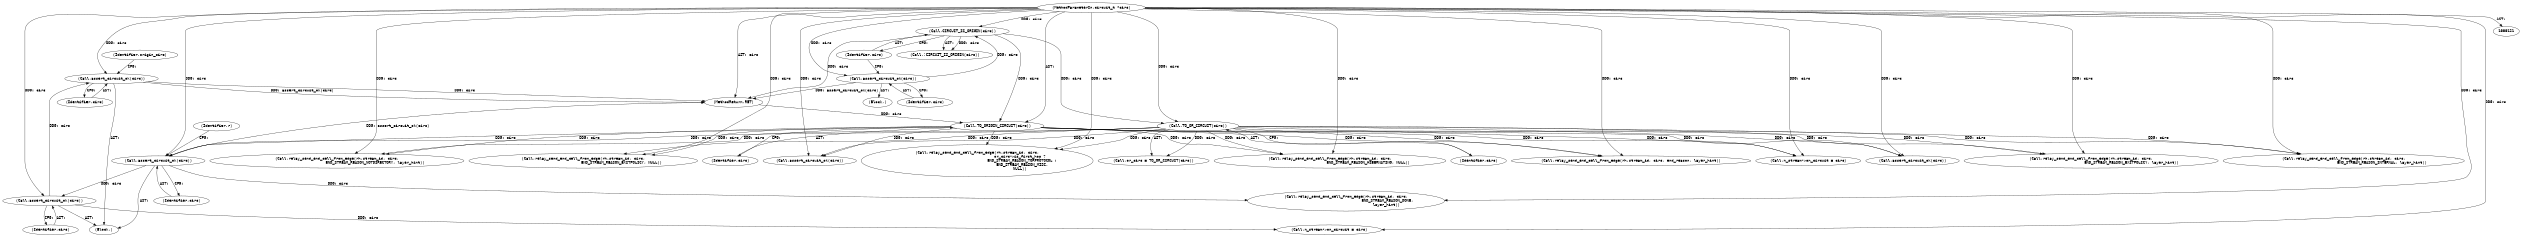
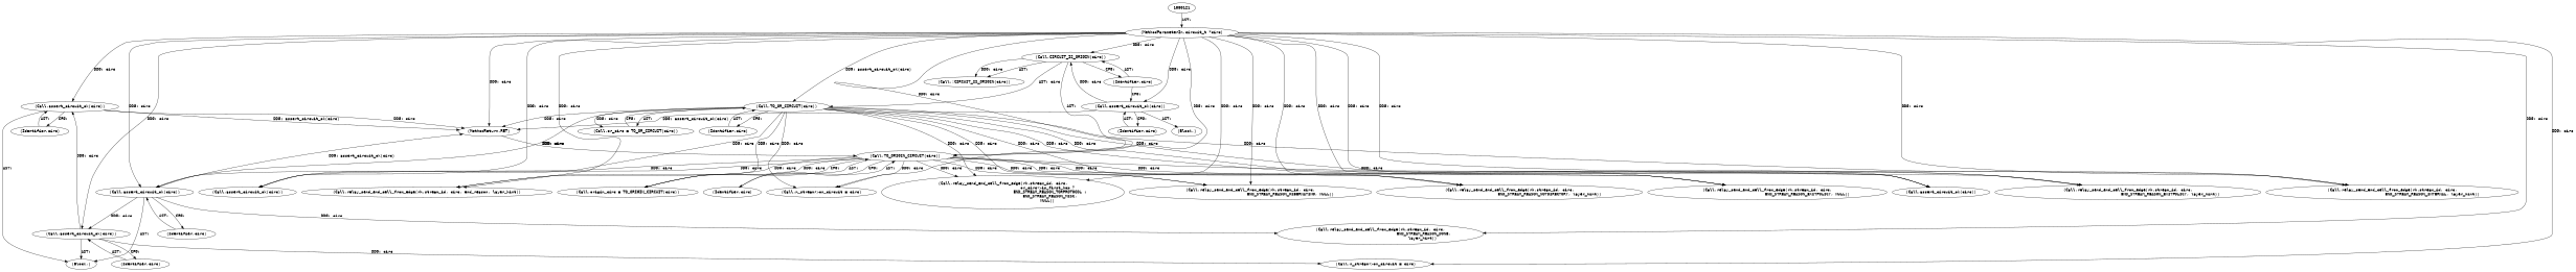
  digraph {
    fontname="DejaVu Sans Mono"
    node [fontname="DejaVu Sans Mono"]
    edge [fontname="DejaVu Sans Mono"]
    n1 [label="(Call,assert_circuit_ok(circ))"]
    n2 [label="(MethodReturn,RET)"]
    n3 [label="(Identifier,circ)"]
    n4 [label="(Block,)"]
    n5 [label="(Call,TO_ORIGIN_CIRCUIT(circ))"]
    n6 [label="(MethodParameterIn,circuit_t *circ)"]
    n7 [label="(Call,assert_circuit_ok(circ))"]
    n8 [label="(Call,assert_circuit_ok(circ))"]
    n9 [label="(Call,CIRCUIT_IS_ORIGIN(circ))"]
    n10 [label="(Call,assert_circuit_ok(circ))"]
    n11 [label="(Call,TO_OR_CIRCUIT(circ))"]
    n12 [label="(Call,relay_send_end_cell_from_edge(rh.stream_id, circ,\n                                     END_STREAM_REASON_DONE,\n                                    layer_hint))"]
    n13 [label="(Call,n_stream->on_circuit = circ)"]
    n14 [label="(Call,relay_send_end_cell_from_edge(rh.stream_id, circ,\n                                  END_STREAM_REASON_HIBERNATING, NULL))"]
    n15 [label="(Call,assert_circuit_ok(circ))"]
    n16 [label="(Call,relay_send_end_cell_from_edge(rh.stream_id, circ,\n                                  END_STREAM_REASON_NOTDIRECTORY, layer_hint))"]
    n17 [label="(Call,relay_send_end_cell_from_edge(rh.stream_id, circ,\n                                    END_STREAM_REASON_EXITPOLICY, layer_hint))"]
    n18 [label="(Call,relay_send_end_cell_from_edge(rh.stream_id, circ, end_reason, layer_hint))"]
    n19 [label="(Call,n_stream->on_circuit = circ)"]
    n20 [label="(Call,relay_send_end_cell_from_edge(rh.stream_id, circ,\n                                      or_circ->is_first_hop ?\n                                        END_STREAM_REASON_TORPROTOCOL :\n                                        END_STREAM_REASON_MISC,\n                                      NULL))"]
    n21 [label="(Call,relay_send_end_cell_from_edge(rh.stream_id, circ,\n                                  END_STREAM_REASON_EXITPOLICY, NULL))"]
    n22 [label="(Call,assert_circuit_ok(circ))"]
    n23 [label="(Call,relay_send_end_cell_from_edge(rh.stream_id, circ,\n                                  END_STREAM_REASON_INTERNAL, layer_hint))"]
    1000121
    n25 [label="(Identifier,circ)"]
    n26 [label="(Identifier,circ)"]
+   n27 [label="(Call,origin_circ = TO_ORIGIN_CIRCUIT(circ))"]
    n28 [label="(Identifier,circ)"]
    n29 [label="(Call,!CIRCUIT_IS_ORIGIN(circ))"]
    n30 [label="(Identifier,circ)"]
    n31 [label="(Block,)"]
    n32 [label="(Identifier,circ)"]
    n33 [label="(Call,or_circ = TO_OR_CIRCUIT(circ))"]
    n34 [label="(Identifier,circ)"]
-   n35 [label="(Identifier,r)"]
-   n36 [label="(Identifier,origin_circ)"]
    n1 -> n2 [label="DDG: assert_circuit_ok(circ)"]
    n1 -> n2 [label="DDG: circ"]
    n1 -> n3 [label="CFG: "]
    n1 -> n4 [label="AST: "]
    n2 -> n5 [label="DDG: circ"]
    n3 -> n1 [label="AST: "]
    n5 -> n8 [label="DDG: circ"]
    n5 -> n14 [label="DDG: circ"]
    n5 -> n15 [label="DDG: circ"]
    n5 -> n16 [label="DDG: circ"]
    n5 -> n17 [label="DDG: circ"]
    n5 -> n18 [label="DDG: circ"]
    n5 -> n19 [label="DDG: circ"]
    n5 -> n20 [label="DDG: circ"]
    n5 -> n21 [label="DDG: circ"]
    n5 -> n22 [label="DDG: circ"]
    n5 -> n23 [label="DDG: circ"]
+   n5 -> n27 [label="AST: "]
+   n5 -> n27 [label="DDG: circ"]
    n5 -> n28 [label="CFG: "]
    n6 -> n1 [label="DDG: circ"]
-   n6 -> n2 [label="AST: circ"]
-   n6 -> n5 [label="AST: "]
+   n6 -> n2 [label="DDG: circ"]
+   n6 -> n5 [label="DDG: circ"]
    n6 -> n7 [label="DDG: circ"]
    n6 -> n8 [label="DDG: circ"]
    n6 -> n9 [label="DDG: circ"]
    n6 -> n10 [label="DDG: circ"]
-   n6 -> n11 [label="DDG: circ"]
+   n6 -> n11 [label="DDG: assert_circuit_ok(circ)"]
    n6 -> n12 [label="DDG: circ"]
    n6 -> n13 [label="DDG: circ"]
    n6 -> n14 [label="DDG: circ"]
    n6 -> n15 [label="DDG: circ"]
    n6 -> n16 [label="DDG: circ"]
    n6 -> n17 [label="DDG: circ"]
    n6 -> n18 [label="DDG: circ"]
    n6 -> n19 [label="DDG: circ"]
    n6 -> n20 [label="DDG: circ"]
    n6 -> n21 [label="DDG: circ"]
    n6 -> n22 [label="DDG: circ"]
    n6 -> n23 [label="DDG: circ"]
-   n6 -> 1000121 [label="AST: "]
+   1000121 -> n6 [label="AST: "]
    n7 -> n1 [label="DDG: circ"]
    n7 -> n4 [label="AST: "]
    n7 -> n13 [label="DDG: circ"]
    n7 -> n25 [label="CFG: "]
    n8 -> n2 [label="DDG: assert_circuit_ok(circ)"]
    n8 -> n4 [label="AST: "]
    n8 -> n7 [label="DDG: circ"]
    n8 -> n12 [label="DDG: circ"]
    n8 -> n26 [label="CFG: "]
-   n9 -> n5 [label="DDG: circ"]
-   n9 -> n11 [label="DDG: circ"]
+   n9 -> n5 [label="AST: "]
+   n9 -> n11 [label="AST: circ"]
    n9 -> n29 [label="AST: "]
    n9 -> n29 [label="DDG: circ"]
    n9 -> n30 [label="CFG: "]
    n10 -> n2 [label="DDG: assert_circuit_ok(circ)"]
    n10 -> n9 [label="DDG: circ"]
    n10 -> n31 [label="AST: "]
    n10 -> n32 [label="CFG: "]
-   n9 -> n2 [label="DDG: circ"]
+   n11 -> n2 [label="DDG: circ"]
    n11 -> n8 [label="DDG: circ"]
    n11 -> n14 [label="DDG: circ"]
    n11 -> n15 [label="DDG: circ"]
    n11 -> n16 [label="DDG: circ"]
    n11 -> n17 [label="DDG: circ"]
    n11 -> n18 [label="DDG: circ"]
    n11 -> n19 [label="DDG: circ"]
    n11 -> n20 [label="DDG: circ"]
    n11 -> n21 [label="DDG: circ"]
    n11 -> n22 [label="DDG: circ"]
    n11 -> n23 [label="DDG: circ"]
    n11 -> n33 [label="AST: "]
    n11 -> n33 [label="DDG: circ"]
    n11 -> n34 [label="CFG: "]
    n25 -> n7 [label="AST: "]
    n26 -> n8 [label="AST: "]
+   n27 -> n5 [label="CFG: "]
    n28 -> n5 [label="AST: "]
    n30 -> n9 [label="AST: "]
    n30 -> n10 [label="CFG: "]
    n32 -> n10 [label="AST: "]
+   n33 -> n11 [label="CFG: "]
    n34 -> n11 [label="AST: "]
-   n35 -> n8 [label="CFG: "]
-   n36 -> n1 [label="CFG: "]
  }
